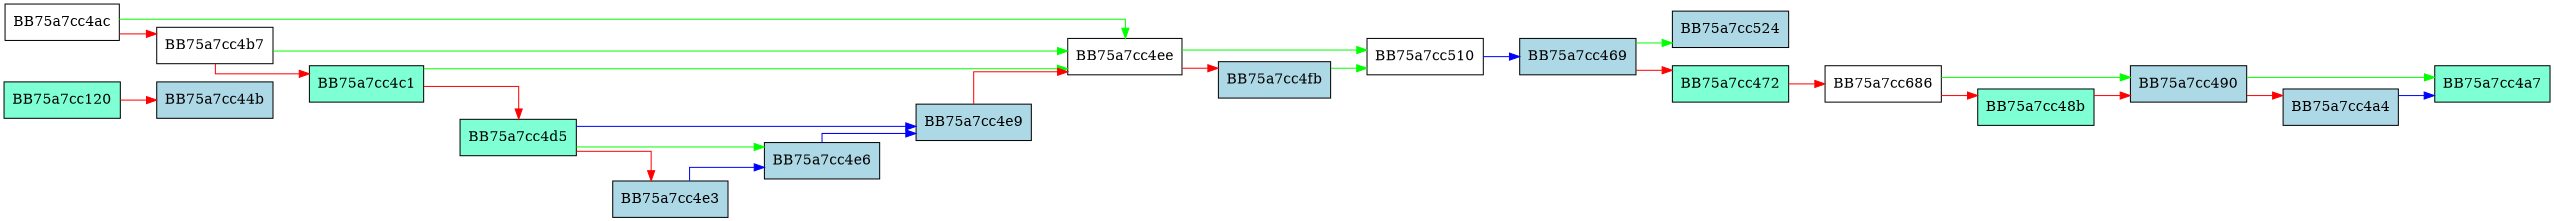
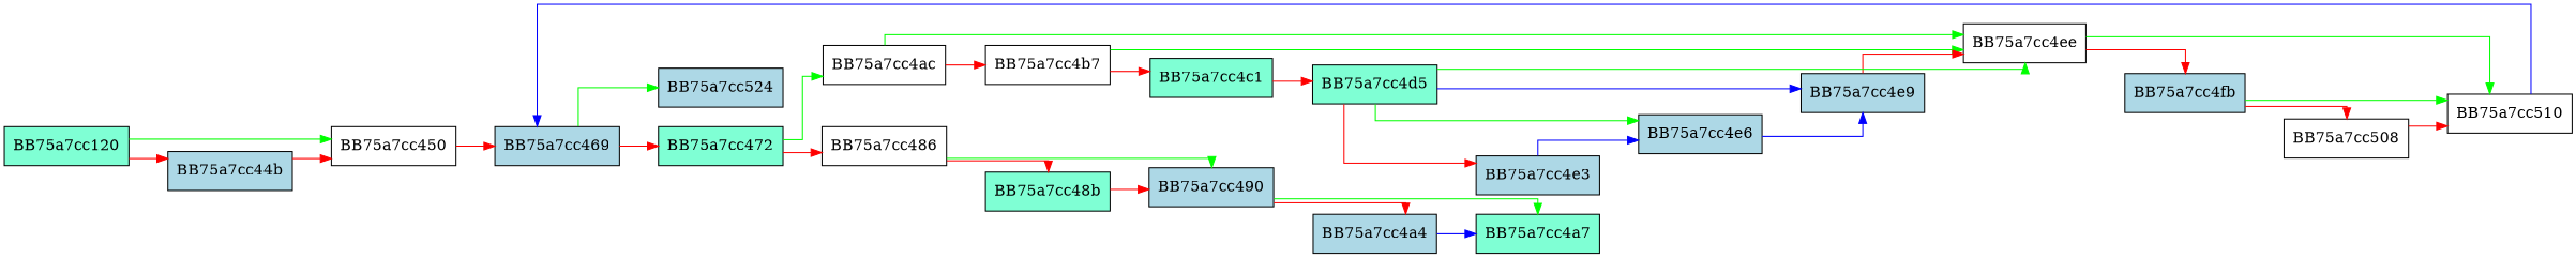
  digraph {
    fontname="DejaVu Serif"
    rankdir=LR
    splines=ortho
    node [fillcolor=lightblue fontname="DejaVu Serif" shape=box style=filled]
    edge [color=red fontname="DejaVu Serif"]
    n1 [fillcolor=aquamarine label=BB75a7cc120]
+   BB75a7cc450 [fillcolor=white]
    BB75a7cc44b
    BB75a7cc469
    BB75a7cc524
    BB75a7cc472 [fillcolor=aquamarine]
    BB75a7cc4ac [fillcolor=white]
-   BB75a7cc486 [fillcolor=white label=BB75a7cc686]
+   BB75a7cc486 [fillcolor=white]
    BB75a7cc4ee [fillcolor=white]
    BB75a7cc4b7 [fillcolor=white]
    BB75a7cc490
    BB75a7cc48b [fillcolor=aquamarine]
    BB75a7cc510 [fillcolor=white]
    BB75a7cc4fb
    BB75a7cc4c1 [fillcolor=aquamarine]
    BB75a7cc4a7 [fillcolor=aquamarine]
    BB75a7cc4a4
    BB75a7cc4e9
+   BB75a7cc508 [fillcolor=white]
    BB75a7cc4d5 [fillcolor=aquamarine]
    BB75a7cc4e6
    BB75a7cc4e3
+   n1 -> BB75a7cc450 [color=green]
    n1 -> BB75a7cc44b
+   BB75a7cc450 -> BB75a7cc469
+   BB75a7cc44b -> BB75a7cc450
    BB75a7cc469 -> BB75a7cc524 [color=green]
    BB75a7cc469 -> BB75a7cc472
+   BB75a7cc472 -> BB75a7cc4ac [color=green]
    BB75a7cc472 -> BB75a7cc486
    BB75a7cc4ac -> BB75a7cc4ee [color=green]
    BB75a7cc4ac -> BB75a7cc4b7
    BB75a7cc486 -> BB75a7cc490 [color=green]
    BB75a7cc486 -> BB75a7cc48b
    BB75a7cc4ee -> BB75a7cc510 [color=green]
    BB75a7cc4ee -> BB75a7cc4fb
    BB75a7cc4b7 -> BB75a7cc4ee [color=green]
    BB75a7cc4b7 -> BB75a7cc4c1
    BB75a7cc490 -> BB75a7cc4a7 [color=green]
    BB75a7cc490 -> BB75a7cc4a4
    BB75a7cc48b -> BB75a7cc490
    BB75a7cc510 -> BB75a7cc469 [color=blue]
    BB75a7cc4fb -> BB75a7cc510 [color=green]
-   BB75a7cc4c1 -> BB75a7cc4ee [color=green]
+   BB75a7cc4fb -> BB75a7cc508
+   BB75a7cc4d5 -> BB75a7cc4ee [color=green]
    BB75a7cc4c1 -> BB75a7cc4d5
    BB75a7cc4a4 -> BB75a7cc4a7 [color=blue]
    BB75a7cc4e9 -> BB75a7cc4ee
+   BB75a7cc508 -> BB75a7cc510
    BB75a7cc4d5 -> BB75a7cc4e9 [color=blue]
    BB75a7cc4d5 -> BB75a7cc4e6 [color=green]
    BB75a7cc4d5 -> BB75a7cc4e3
    BB75a7cc4e6 -> BB75a7cc4e9 [color=blue]
    BB75a7cc4e3 -> BB75a7cc4e6 [color=blue]
  }
